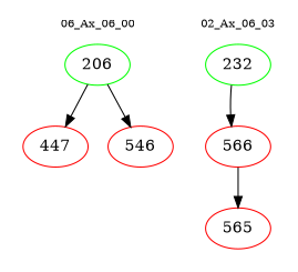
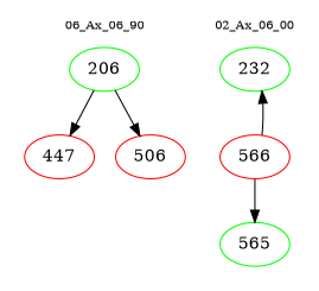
  digraph {
    node [color=red]
    edge [color=black]
    n1 [color=green label=206]
    n2 [label=447]
-   n3 [label=546]
+   n3 [label=506]
    n4 [color=green label=232]
-   n5 [label=565]
+   n5 [color=green label=565]
    n6 [label=566]
    subgraph cluster_1 {
      color=white
      fontsize=10
-     label="06_Ax_06_00"
+     label="06_Ax_06_90"
      n1
      n2
      n3
    }
    subgraph cluster_2 {
      color=white
      fontsize=10
-     label="02_Ax_06_03"
+     label="02_Ax_06_00"
      n4
      n5
      n6
    }
    n1 -> n2
    n1 -> n3
-   n4 -> n6
+   n6 -> n4
    n6 -> n5
  }
